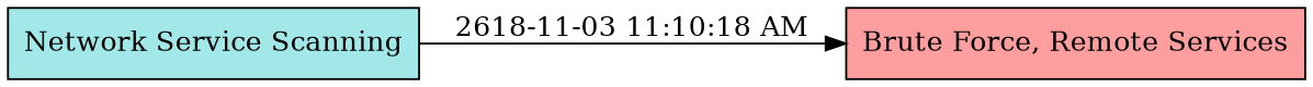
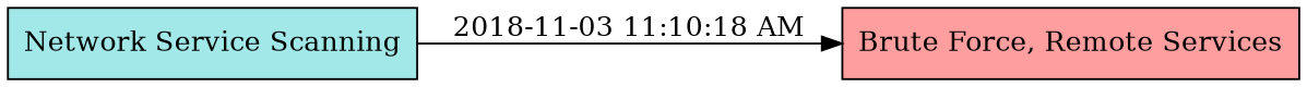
  digraph {
    rankdir=LR
    splines=polyline
    fontname="DejaVu Serif"
    node [shape=box style=filled fontname="DejaVu Serif"]
    n1 [fillcolor="#A2E8E8" label="Network Service Scanning"]
    n2 [fillcolor="#FF9E9E" label="Brute Force, Remote Services"]
-   n1 -> n2 [label="2618-11-03 11:10:18 AM" fontname="DejaVu Serif"]
+   n1 -> n2 [label="2018-11-03 11:10:18 AM" fontname="DejaVu Serif"]
  }
